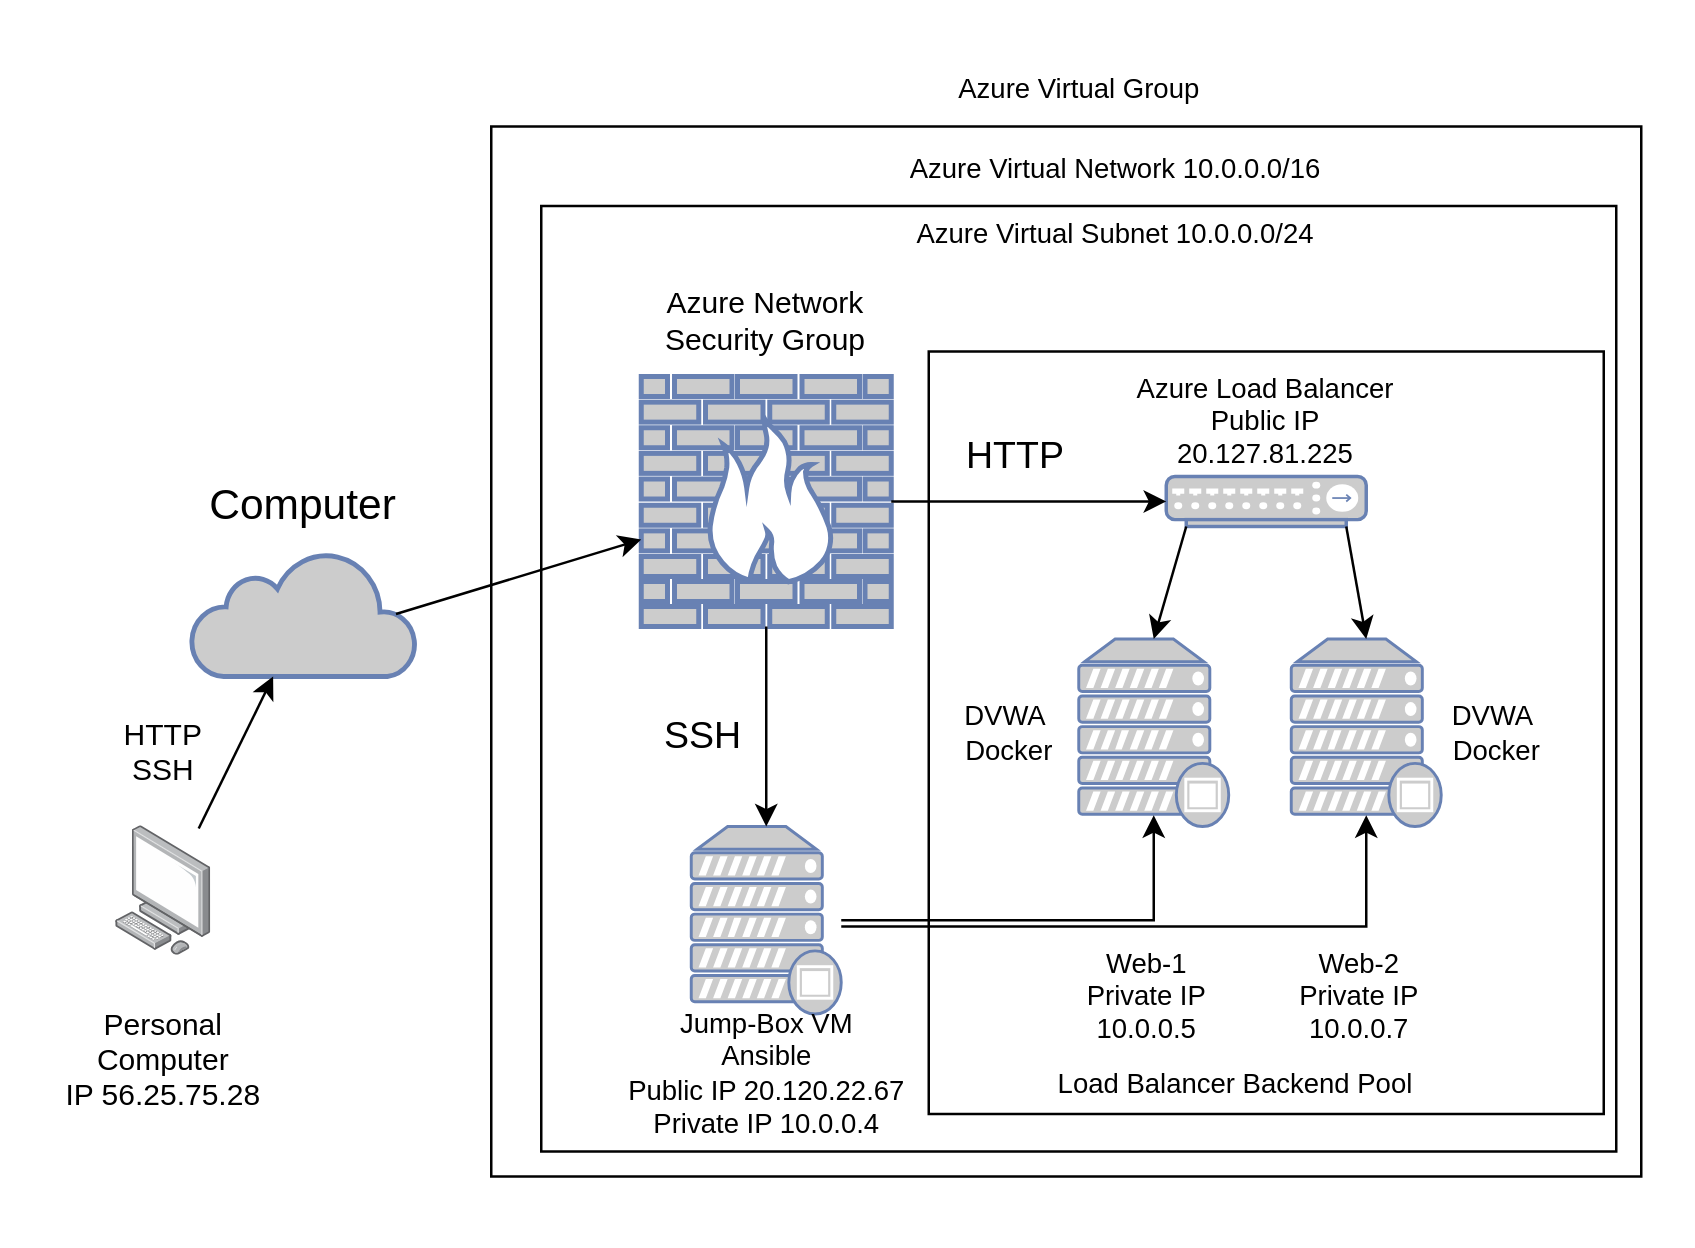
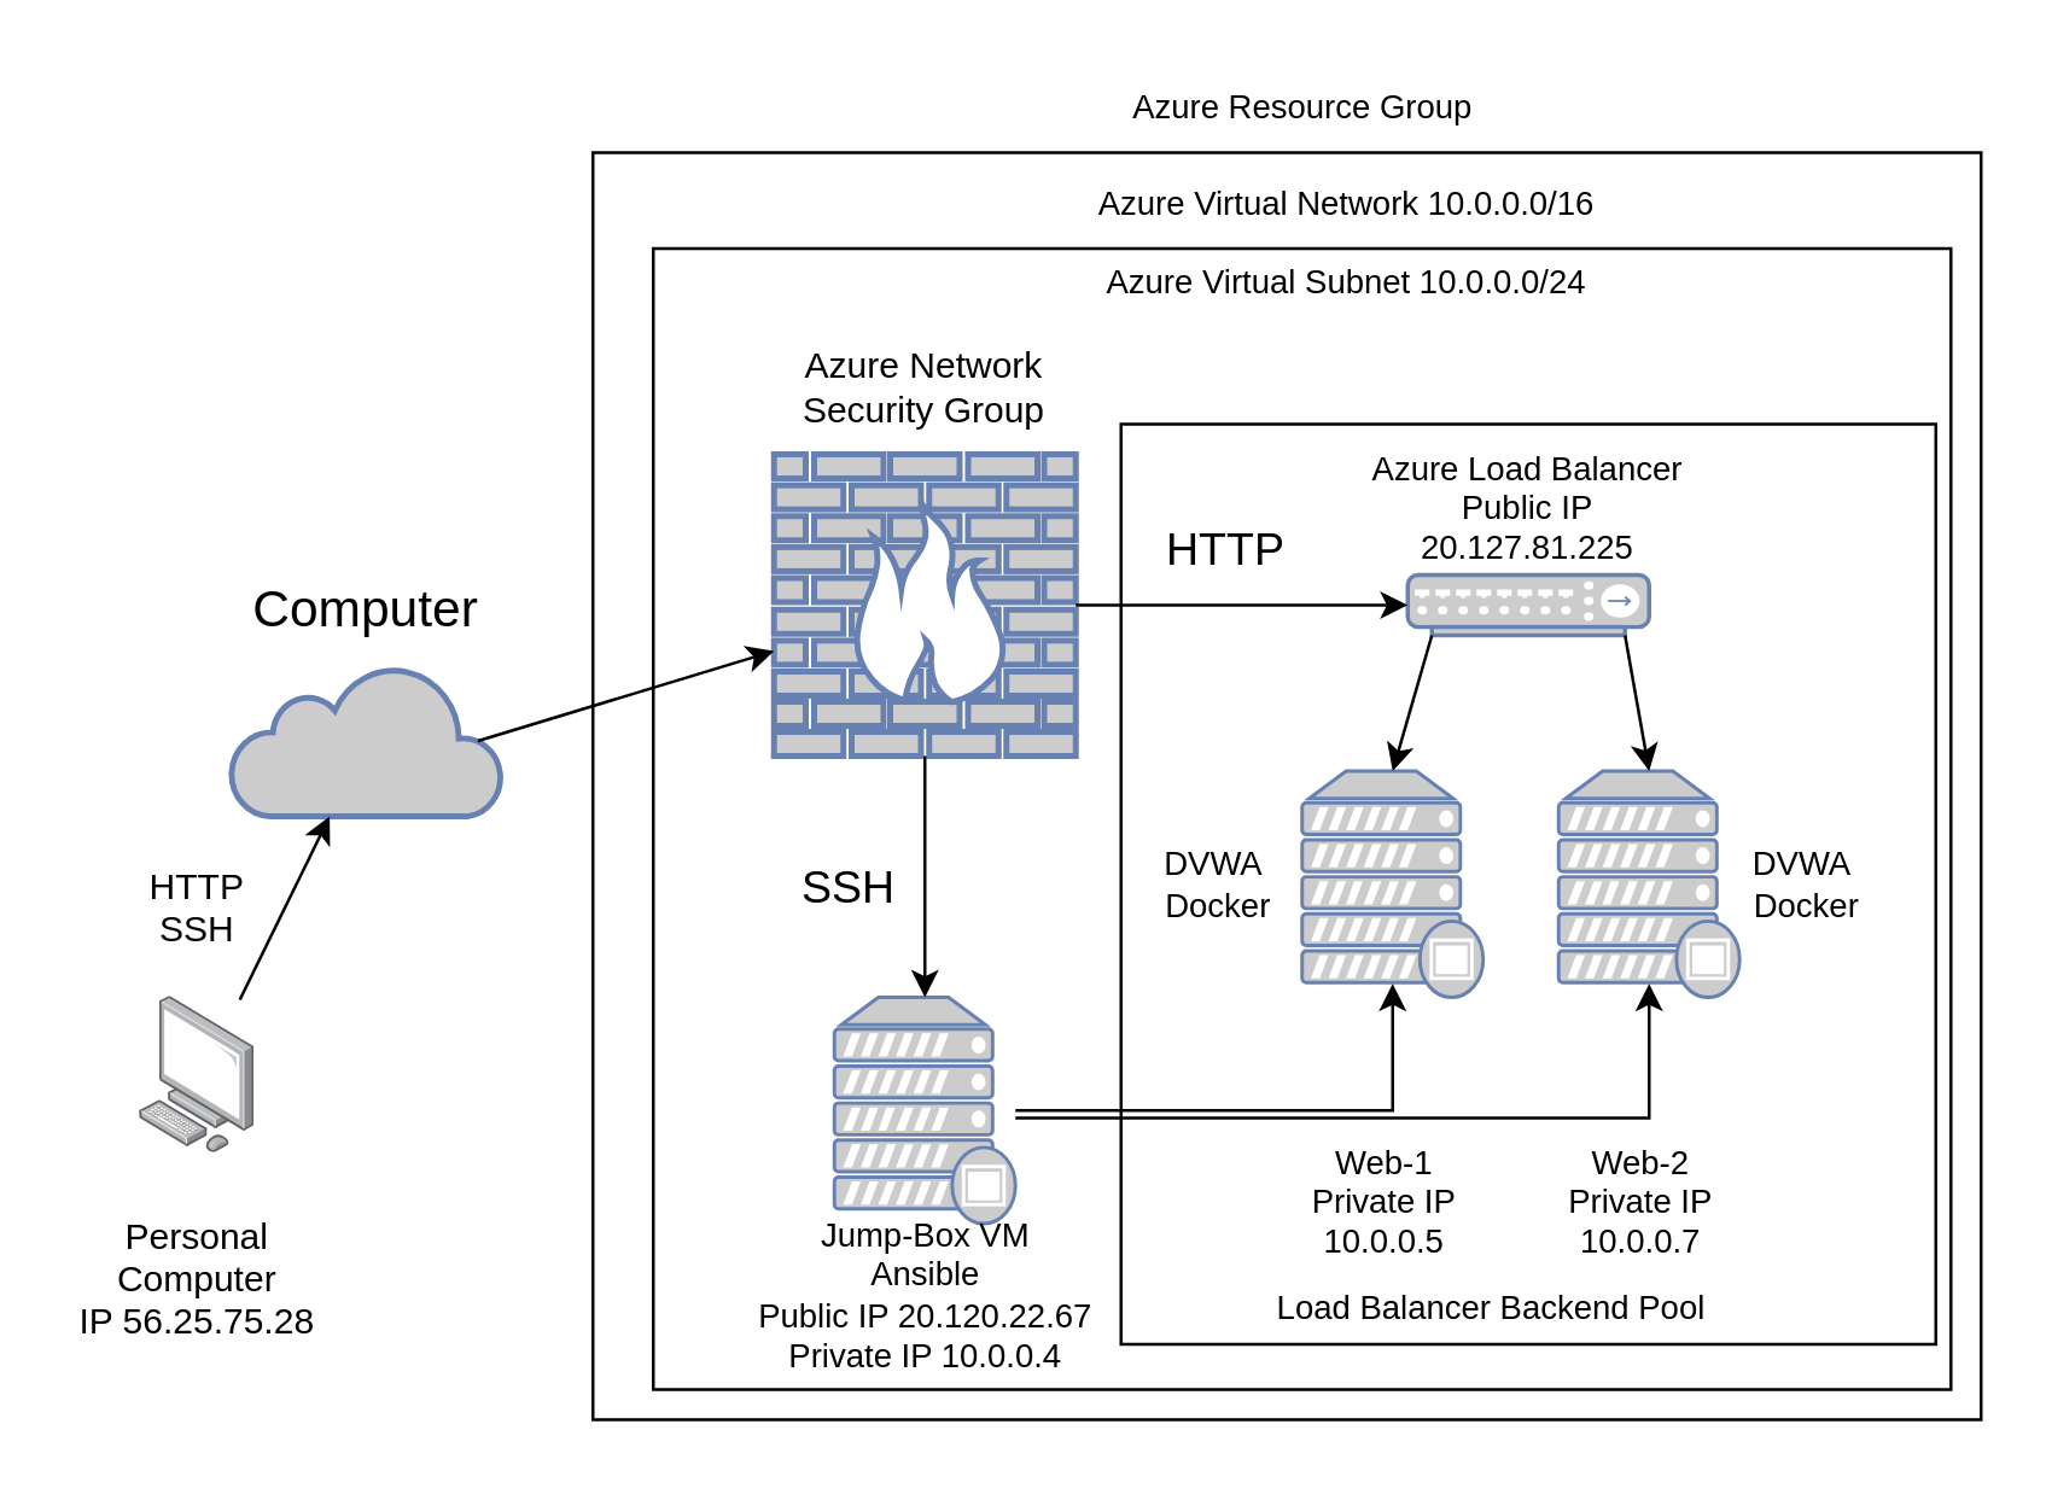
  <mxCell id="0" />
  <mxCell id="1" parent="0" />
  <mxCell id="2" value="" style="rounded=0;whiteSpace=wrap;html=1;fontSize=12;labelBackgroundColor=none;gradientColor=none;fillColor=none;" vertex="1" parent="1"><mxGeometry x="196" y="50" width="460" height="420" as="geometry" /></mxCell>
  <mxCell id="3" value="" style="rounded=0;whiteSpace=wrap;html=1;fontSize=12;labelBackgroundColor=none;gradientColor=none;fillColor=none;" vertex="1" parent="1"><mxGeometry x="216" y="81.8" width="430" height="378.2" as="geometry" /></mxCell>
  <mxCell id="4" value="" style="rounded=0;whiteSpace=wrap;html=1;fontSize=12;labelBackgroundColor=none;gradientColor=none;fillColor=none;" vertex="1" parent="1"><mxGeometry x="371" y="140" width="270" height="305" as="geometry" /></mxCell>
  <mxCell id="5" value="" style="points=[];aspect=fixed;html=1;align=center;shadow=0;dashed=0;image;image=img/lib/allied_telesis/computer_and_terminals/Personal_Computer.svg;" vertex="1" parent="1"><mxGeometry x="46" y="330" width="38.22" height="51.8" as="geometry" /></mxCell>
  <mxCell id="6" value="Personal &#10;Computer&#10;IP 56.25.75.28&#10;" style="text;strokeColor=none;fillColor=none;align=center;verticalAlign=middle;spacingLeft=4;spacingRight=4;overflow=hidden;points=[[0,0.5],[1,0.5]];portConstraint=eastwest;rotatable=0;" vertex="1" parent="1"><mxGeometry x="20.11" y="400" width="90" height="60" as="geometry" /></mxCell>
  <mxCell id="7" value="" style="html=1;outlineConnect=0;fillColor=#CCCCCC;strokeColor=#6881B3;gradientColor=none;gradientDirection=north;strokeWidth=2;shape=mxgraph.networks.cloud;fontColor=#ffffff;" vertex="1" parent="1"><mxGeometry x="76" y="220" width="90" height="50" as="geometry" /></mxCell>
  <mxCell id="8" value="" style="endArrow=classic;html=1;rounded=0;exitX=0.863;exitY=0.015;exitDx=0;exitDy=0;exitPerimeter=0;" edge="1" parent="1" source="5" target="7"><mxGeometry width="50" height="50" relative="1" as="geometry"><mxPoint x="46" y="340" as="sourcePoint" /><mxPoint x="96" y="290" as="targetPoint" /></mxGeometry></mxCell>
  <mxCell id="9" value="Computer" style="text;strokeColor=none;fillColor=none;align=center;verticalAlign=middle;spacingLeft=4;spacingRight=4;overflow=hidden;points=[[0,0.5],[1,0.5]];portConstraint=eastwest;rotatable=0;fontSize=17;" vertex="1" parent="1"><mxGeometry x="76" y="170" width="90" height="60" as="geometry" /></mxCell>
  <mxCell id="10" value="HTTP&#10;SSH" style="text;strokeColor=none;fillColor=none;align=center;verticalAlign=middle;spacingLeft=4;spacingRight=4;overflow=hidden;points=[[0,0.5],[1,0.5]];portConstraint=eastwest;rotatable=0;fontSize=12;" vertex="1" parent="1"><mxGeometry x="20.11" y="270" width="90" height="60" as="geometry" /></mxCell>
  <mxCell id="11" value="" style="fontColor=#0066CC;verticalAlign=top;verticalLabelPosition=bottom;labelPosition=center;align=center;html=1;outlineConnect=0;fillColor=#CCCCCC;strokeColor=#6881B3;gradientColor=none;gradientDirection=north;strokeWidth=2;shape=mxgraph.networks.hub;fontSize=12;" vertex="1" parent="1"><mxGeometry x="466" y="190" width="80" height="20" as="geometry" /></mxCell>
  <mxCell id="12" value="" style="fontColor=#0066CC;verticalAlign=top;verticalLabelPosition=bottom;labelPosition=center;align=center;html=1;outlineConnect=0;fillColor=#CCCCCC;strokeColor=#6881B3;gradientColor=none;gradientDirection=north;strokeWidth=2;shape=mxgraph.networks.proxy_server;fontSize=12;" vertex="1" parent="1"><mxGeometry x="276" y="330" width="60" height="75" as="geometry" /></mxCell>
  <mxCell id="13" value="" style="fontColor=#0066CC;verticalAlign=top;verticalLabelPosition=bottom;labelPosition=center;align=center;html=1;outlineConnect=0;fillColor=#CCCCCC;strokeColor=#6881B3;gradientColor=none;gradientDirection=north;strokeWidth=2;shape=mxgraph.networks.firewall;fontSize=12;whiteSpace=wrap;" vertex="1" parent="1"><mxGeometry x="256" y="150" width="100" height="100" as="geometry" /></mxCell>
  <mxCell id="14" value="" style="endArrow=classic;html=1;rounded=0;fontSize=12;exitX=0.91;exitY=0.5;exitDx=0;exitDy=0;exitPerimeter=0;" edge="1" parent="1" source="7" target="13"><mxGeometry width="50" height="50" relative="1" as="geometry"><mxPoint x="306" y="300" as="sourcePoint" /><mxPoint x="356" y="250" as="targetPoint" /></mxGeometry></mxCell>
  <mxCell id="15" value="Azure Network Security Group" style="text;strokeColor=none;fillColor=none;align=center;verticalAlign=middle;spacingLeft=4;spacingRight=4;overflow=hidden;points=[[0,0.5],[1,0.5]];portConstraint=eastwest;rotatable=0;fontSize=12;whiteSpace=wrap;" vertex="1" parent="1"><mxGeometry x="256" y="105" width="100" height="45" as="geometry" /></mxCell>
  <mxCell id="16" value="" style="endArrow=classic;html=1;rounded=0;fontSize=12;entryX=0.5;entryY=0;entryDx=0;entryDy=0;entryPerimeter=0;" edge="1" parent="1" source="13" target="12"><mxGeometry width="50" height="50" relative="1" as="geometry"><mxPoint x="276" y="310" as="sourcePoint" /><mxPoint x="326" y="260" as="targetPoint" /></mxGeometry></mxCell>
  <mxCell id="17" value="SSH" style="text;strokeColor=none;fillColor=none;align=center;verticalAlign=middle;spacingLeft=4;spacingRight=4;overflow=hidden;points=[[0,0.5],[1,0.5]];portConstraint=eastwest;rotatable=0;fontSize=15;whiteSpace=wrap;" vertex="1" parent="1"><mxGeometry x="256" y="281.25" width="50" height="22.5" as="geometry" /></mxCell>
  <mxCell id="18" value="Jump-Box VM&#10;Ansible&#10;Public IP 20.120.22.67&#10;Private IP 10.0.0.4" style="text;strokeColor=none;fillColor=none;align=center;verticalAlign=middle;spacingLeft=4;spacingRight=4;overflow=hidden;points=[[0,0.5],[1,0.5]];portConstraint=eastwest;rotatable=0;fontSize=11;whiteSpace=wrap;" vertex="1" parent="1"><mxGeometry x="203.5" y="381.8" width="205" height="95" as="geometry" /></mxCell>
  <mxCell id="19" value="" style="fontColor=#0066CC;verticalAlign=top;verticalLabelPosition=bottom;labelPosition=center;align=center;html=1;outlineConnect=0;fillColor=#CCCCCC;strokeColor=#6881B3;gradientColor=none;gradientDirection=north;strokeWidth=2;shape=mxgraph.networks.proxy_server;fontSize=12;" vertex="1" parent="1"><mxGeometry x="431" y="255" width="60" height="75" as="geometry" /></mxCell>
  <mxCell id="20" value="" style="edgeStyle=orthogonalEdgeStyle;rounded=0;orthogonalLoop=1;jettySize=auto;html=1;fontSize=11;entryX=0.5;entryY=0.94;entryDx=0;entryDy=0;entryPerimeter=0;" edge="1" parent="1" source="12" target="19"><mxGeometry relative="1" as="geometry"><mxPoint x="411" y="365" as="sourcePoint" /><mxPoint x="461" y="368" as="targetPoint" /><Array as="points"><mxPoint x="461" y="368" /></Array></mxGeometry></mxCell>
  <mxCell id="21" value="" style="fontColor=#0066CC;verticalAlign=top;verticalLabelPosition=bottom;labelPosition=center;align=center;html=1;outlineConnect=0;fillColor=#CCCCCC;strokeColor=#6881B3;gradientColor=none;gradientDirection=north;strokeWidth=2;shape=mxgraph.networks.proxy_server;fontSize=12;" vertex="1" parent="1"><mxGeometry x="516" y="255" width="60" height="75" as="geometry" /></mxCell>
  <mxCell id="22" value="" style="edgeStyle=orthogonalEdgeStyle;rounded=0;orthogonalLoop=1;jettySize=auto;html=1;fontSize=11;entryX=0.5;entryY=0.94;entryDx=0;entryDy=0;entryPerimeter=0;" edge="1" parent="1" source="12" target="21"><mxGeometry relative="1" as="geometry"><mxPoint x="466" y="370" as="sourcePoint" /><mxPoint x="621" y="353" as="targetPoint" /><Array as="points"><mxPoint x="546" y="370" /></Array></mxGeometry></mxCell>
  <mxCell id="23" value="Web-1&#10;Private IP 10.0.0.5" style="text;strokeColor=none;fillColor=none;align=center;verticalAlign=middle;spacingLeft=4;spacingRight=4;overflow=hidden;points=[[0,0.5],[1,0.5]];portConstraint=eastwest;rotatable=0;fontSize=11;whiteSpace=wrap;" vertex="1" parent="1"><mxGeometry x="426" y="375" width="65" height="45" as="geometry" /></mxCell>
  <mxCell id="24" value="Web-2&#10;Private IP 10.0.0.7" style="text;strokeColor=none;fillColor=none;align=center;verticalAlign=middle;spacingLeft=4;spacingRight=4;overflow=hidden;points=[[0,0.5],[1,0.5]];portConstraint=eastwest;rotatable=0;fontSize=11;whiteSpace=wrap;" vertex="1" parent="1"><mxGeometry x="511" y="375" width="65" height="45" as="geometry" /></mxCell>
  <mxCell id="25" value="" style="endArrow=classic;html=1;rounded=0;fontSize=12;entryX=0.5;entryY=0;entryDx=0;entryDy=0;entryPerimeter=0;exitX=0.1;exitY=1;exitDx=0;exitDy=0;exitPerimeter=0;" edge="1" parent="1" source="11" target="19"><mxGeometry width="50" height="50" relative="1" as="geometry"><mxPoint x="436" y="330" as="sourcePoint" /><mxPoint x="436" y="250" as="targetPoint" /></mxGeometry></mxCell>
  <mxCell id="26" value="" style="endArrow=classic;html=1;rounded=0;fontSize=12;exitX=0.9;exitY=1;exitDx=0;exitDy=0;exitPerimeter=0;entryX=0.5;entryY=0;entryDx=0;entryDy=0;entryPerimeter=0;" edge="1" parent="1" source="11" target="21"><mxGeometry width="50" height="50" relative="1" as="geometry"><mxPoint x="556" y="310" as="sourcePoint" /><mxPoint x="616" y="260" as="targetPoint" /></mxGeometry></mxCell>
  <mxCell id="27" value="Azure Load Balancer&#10;Public IP 20.127.81.225" style="text;strokeColor=none;fillColor=none;align=center;verticalAlign=middle;spacingLeft=4;spacingRight=4;overflow=hidden;points=[[0,0.5],[1,0.5]];portConstraint=eastwest;rotatable=0;fontSize=11;whiteSpace=wrap;" vertex="1" parent="1"><mxGeometry x="446" y="145" width="120" height="45" as="geometry" /></mxCell>
  <mxCell id="28" value="" style="endArrow=classic;html=1;rounded=0;fontSize=12;exitX=1;exitY=0.5;exitDx=0;exitDy=0;exitPerimeter=0;" edge="1" parent="1" source="13" target="11"><mxGeometry width="50" height="50" relative="1" as="geometry"><mxPoint x="376" y="190" as="sourcePoint" /><mxPoint x="389" y="130" as="targetPoint" /></mxGeometry></mxCell>
  <mxCell id="29" value="HTTP" style="text;strokeColor=none;fillColor=none;align=center;verticalAlign=middle;spacingLeft=4;spacingRight=4;overflow=hidden;points=[[0,0.5],[1,0.5]];portConstraint=eastwest;rotatable=0;fontSize=15;whiteSpace=wrap;" vertex="1" parent="1"><mxGeometry x="381" y="170" width="50" height="22.5" as="geometry" /></mxCell>
  <mxCell id="30" value="Load Balancer Backend Pool" style="text;strokeColor=none;fillColor=none;align=center;verticalAlign=middle;spacingLeft=4;spacingRight=4;overflow=hidden;points=[[0,0.5],[1,0.5]];portConstraint=eastwest;rotatable=0;fontSize=11;whiteSpace=wrap;" vertex="1" parent="1"><mxGeometry x="408.5" y="420" width="170" height="25" as="geometry" /></mxCell>
  <mxCell id="31" value="DVWA  &#10;Docker" style="text;strokeColor=none;fillColor=none;align=center;verticalAlign=middle;spacingLeft=4;spacingRight=4;overflow=hidden;points=[[0,0.5],[1,0.5]];portConstraint=eastwest;rotatable=0;fontSize=11;whiteSpace=wrap;" vertex="1" parent="1"><mxGeometry x="566" y="272.5" width="65" height="40" as="geometry" /></mxCell>
  <mxCell id="32" value="Azure Virtual Network 10.0.0.0/16&#10;&#10;Azure Virtual Subnet 10.0.0.0/24" style="text;strokeColor=none;fillColor=none;align=center;verticalAlign=middle;spacingLeft=4;spacingRight=4;overflow=hidden;points=[[0,0.5],[1,0.5]];portConstraint=eastwest;rotatable=0;fontSize=11;whiteSpace=wrap;" vertex="1" parent="1"><mxGeometry x="356" y="50" width="180" height="60" as="geometry" /></mxCell>
  <mxCell id="33" value="DVWA  &#10;Docker" style="text;strokeColor=none;fillColor=none;align=center;verticalAlign=middle;spacingLeft=4;spacingRight=4;overflow=hidden;points=[[0,0.5],[1,0.5]];portConstraint=eastwest;rotatable=0;fontSize=11;whiteSpace=wrap;" vertex="1" parent="1"><mxGeometry x="371" y="272.5" width="65" height="40" as="geometry" /></mxCell>
- <mxCell id="34" value="Azure Virtual Group" style="text;strokeColor=none;fillColor=none;align=center;verticalAlign=middle;spacingLeft=4;spacingRight=4;overflow=hidden;points=[[0,0.5],[1,0.5]];portConstraint=eastwest;rotatable=0;fontSize=11;whiteSpace=wrap;" vertex="1" parent="1"><mxGeometry x="349" y="20" width="165" height="30" as="geometry" /></mxCell>
+ <mxCell id="34" value="Azure Resource Group" style="text;strokeColor=none;fillColor=none;align=center;verticalAlign=middle;spacingLeft=4;spacingRight=4;overflow=hidden;points=[[0,0.5],[1,0.5]];portConstraint=eastwest;rotatable=0;fontSize=11;whiteSpace=wrap;" vertex="1" parent="1"><mxGeometry x="349" y="20" width="165" height="30" as="geometry" /></mxCell>
